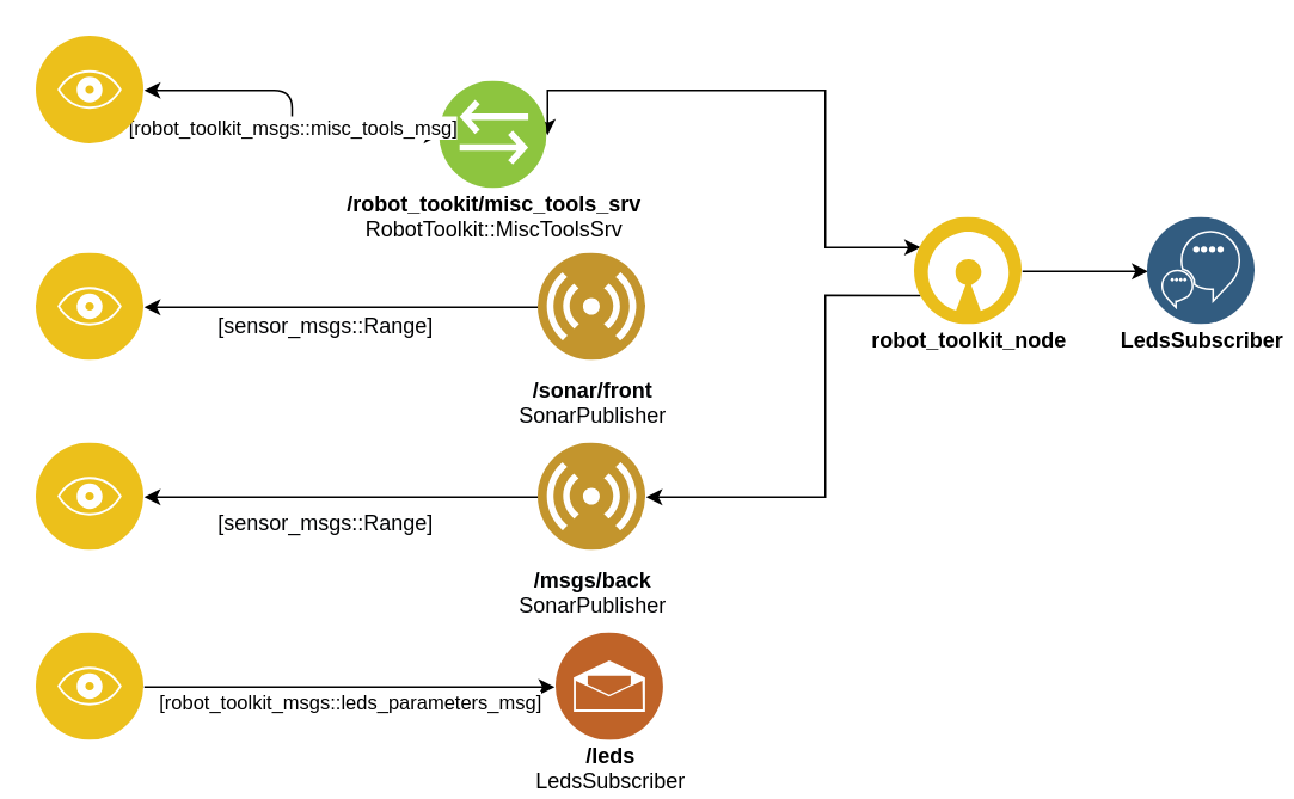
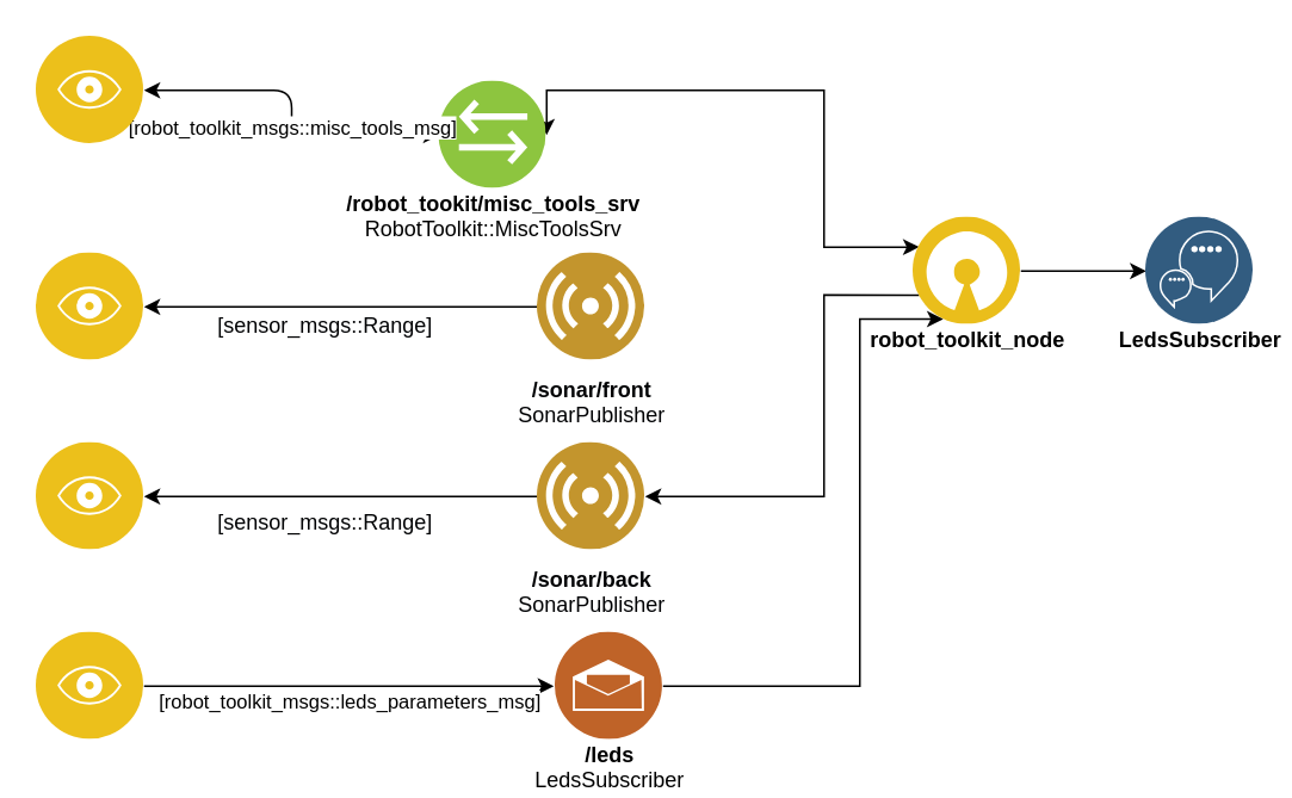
  <mxCell id="0" />
  <mxCell id="1" parent="0" />
  <mxCell id="2" style="edgeStyle=orthogonalEdgeStyle;rounded=0;orthogonalLoop=1;jettySize=auto;html=1;entryX=1;entryY=0.5;entryDx=0;entryDy=0;fontColor=#000000;startArrow=classic;startFill=1;spacingTop=-5;exitX=0;exitY=0.25;exitDx=0;exitDy=0;" parent="1" source="5" target="7" edge="1"><mxGeometry relative="1" as="geometry"><Array as="points"><mxPoint x="460" y="138" /><mxPoint x="460" y="50" /></Array></mxGeometry></mxCell>
  <mxCell id="3" style="edgeStyle=orthogonalEdgeStyle;rounded=0;orthogonalLoop=1;jettySize=auto;html=1;exitX=1;exitY=0.5;exitDx=0;exitDy=0;entryX=0;entryY=0.5;entryDx=0;entryDy=0;" parent="1" source="5" target="8" edge="1"><mxGeometry relative="1" as="geometry" /></mxCell>
  <mxCell id="4" style="edgeStyle=orthogonalEdgeStyle;rounded=0;orthogonalLoop=1;jettySize=auto;html=1;exitX=0;exitY=0.75;exitDx=0;exitDy=0;entryX=1;entryY=0.5;entryDx=0;entryDy=0;fontColor=#020305;" edge="1" parent="1" source="5" target="20"><mxGeometry relative="1" as="geometry"><Array as="points"><mxPoint x="460" y="164" /><mxPoint x="460" y="277" /></Array></mxGeometry></mxCell>
  <mxCell id="5" value="robot_toolkit_node" style="aspect=fixed;perimeter=ellipsePerimeter;html=1;align=center;shadow=0;dashed=0;fontColor=#000000;labelBackgroundColor=#ffffff;fontSize=12;spacingTop=-5;image;image=img/lib/ibm/applications/open_source_tools.svg;fontStyle=1" parent="1" vertex="1"><mxGeometry x="510" y="121" width="60" height="60" as="geometry" /></mxCell>
  <mxCell id="6" style="edgeStyle=orthogonalEdgeStyle;rounded=1;orthogonalLoop=1;jettySize=auto;html=1;exitX=0;exitY=0.5;exitDx=0;exitDy=0;entryX=1;entryY=0.5;entryDx=0;entryDy=0;fontColor=#000000;strokeColor=none;startArrow=classic;startFill=1;verticalAlign=top;horizontal=1;spacingTop=-5;" parent="1" source="7" target="10" edge="1"><mxGeometry relative="1" as="geometry" /></mxCell>
  <mxCell id="7" value="/robot_tookit/misc_tools_srv&lt;br&gt;&lt;div&gt;&lt;span style=&quot;font-weight: normal&quot;&gt;RobotToolkit::MiscToolsSrv&lt;/span&gt;&lt;/div&gt;" style="aspect=fixed;perimeter=ellipsePerimeter;html=1;align=center;shadow=0;dashed=0;fontColor=#000000;labelBackgroundColor=#ffffff;fontSize=12;spacingTop=-5;image;image=img/lib/ibm/vpc/Bridge.svg;fontStyle=1;verticalAlign=top;horizontal=1;" parent="1" vertex="1"><mxGeometry x="245" y="45" width="60" height="60" as="geometry" /></mxCell>
  <mxCell id="8" value="&lt;div&gt;LedsSubscriber&lt;/div&gt;" style="aspect=fixed;perimeter=ellipsePerimeter;html=1;align=center;shadow=0;dashed=0;fontColor=#000000;labelBackgroundColor=#ffffff;fontSize=12;spacingTop=-5;image;image=img/lib/ibm/data/conversation_trained_deployed.svg;fontStyle=1" parent="1" vertex="1"><mxGeometry x="640" y="121" width="60" height="60" as="geometry" /></mxCell>
  <mxCell id="9" value="&lt;div&gt;[robot_toolkit_msgs::misc_tools_msg]&lt;/div&gt;" style="edgeStyle=orthogonalEdgeStyle;rounded=1;orthogonalLoop=1;jettySize=auto;html=1;exitX=1;exitY=0.5;exitDx=0;exitDy=0;entryX=0;entryY=0.5;entryDx=0;entryDy=0;startArrow=classic;startFill=1;fontColor=#000000;verticalAlign=top;horizontal=1;spacingTop=-5;" parent="1" source="10" target="7" edge="1"><mxGeometry relative="1" as="geometry" /></mxCell>
  <mxCell id="10" value="" style="aspect=fixed;perimeter=ellipsePerimeter;html=1;align=center;shadow=0;dashed=0;fontColor=#4277BB;labelBackgroundColor=#ffffff;fontSize=12;spacingTop=-5;image;image=img/lib/ibm/applications/visualization.svg;verticalAlign=top;horizontal=1;" parent="1" vertex="1"><mxGeometry x="20" y="20" width="60" height="60" as="geometry" /></mxCell>
+ <mxCell id="11" style="edgeStyle=orthogonalEdgeStyle;rounded=0;orthogonalLoop=1;jettySize=auto;html=1;exitX=1;exitY=0.5;exitDx=0;exitDy=0;entryX=0.25;entryY=1;entryDx=0;entryDy=0;fontColor=#020305;" edge="1" parent="1" source="12" target="5"><mxGeometry relative="1" as="geometry"><Array as="points"><mxPoint x="480" y="383" /><mxPoint x="480" y="178" /></Array></mxGeometry></mxCell>
  <mxCell id="12" value="&lt;div&gt;/leds&lt;span style=&quot;font-weight: normal&quot;&gt;&lt;br&gt;&lt;/span&gt;&lt;/div&gt;&lt;div&gt;&lt;span style=&quot;font-weight: normal&quot;&gt;LedsSubscriber&lt;/span&gt;&lt;/div&gt;" style="aspect=fixed;perimeter=ellipsePerimeter;html=1;align=center;shadow=0;dashed=0;fontColor=#000000;labelBackgroundColor=#ffffff;fontSize=12;spacingTop=-5;image;image=img/lib/ibm/social/messaging.svg;fontStyle=1;verticalAlign=top;horizontal=1;" parent="1" vertex="1"><mxGeometry x="310" y="353" width="60" height="60" as="geometry" /></mxCell>
  <mxCell id="13" value="&lt;div&gt;[robot_toolkit_msgs::leds_parameters_msg]&lt;/div&gt;" style="edgeStyle=orthogonalEdgeStyle;rounded=1;orthogonalLoop=1;jettySize=auto;html=1;exitX=1;exitY=0.5;exitDx=0;exitDy=0;startArrow=none;startFill=0;endArrow=classic;endFill=1;fontColor=#000000;verticalAlign=top;horizontal=1;spacingTop=-5;" parent="1" source="14" edge="1"><mxGeometry relative="1" as="geometry"><mxPoint x="89" y="383" as="sourcePoint" /><mxPoint x="309" y="383" as="targetPoint" /></mxGeometry></mxCell>
  <mxCell id="14" value="" style="aspect=fixed;perimeter=ellipsePerimeter;html=1;align=center;shadow=0;dashed=0;fontColor=#4277BB;labelBackgroundColor=#ffffff;fontSize=12;spacingTop=-5;image;image=img/lib/ibm/applications/visualization.svg;verticalAlign=top;horizontal=1;" parent="1" vertex="1"><mxGeometry x="20" y="353" width="60" height="60" as="geometry" /></mxCell>
  <mxCell id="15" style="edgeStyle=orthogonalEdgeStyle;rounded=0;orthogonalLoop=1;jettySize=auto;html=1;exitX=0;exitY=0.5;exitDx=0;exitDy=0;entryX=1;entryY=0.5;entryDx=0;entryDy=0;fontColor=#020305;" edge="1" parent="1" source="17" target="21"><mxGeometry relative="1" as="geometry" /></mxCell>
  <mxCell id="16" value="[sensor_msgs::Range]" style="text;html=1;resizable=0;points=[];align=center;verticalAlign=middle;labelBackgroundColor=#ffffff;fontColor=#020305;" vertex="1" connectable="0" parent="15"><mxGeometry x="0.227" y="2" relative="1" as="geometry"><mxPoint x="15" y="8" as="offset" /></mxGeometry></mxCell>
  <mxCell id="17" value="&lt;b&gt;/sonar/front&lt;/b&gt;&lt;br&gt;&lt;div&gt;&lt;span&gt;SonarPublisher&lt;br&gt;&lt;/span&gt;&lt;/div&gt;" style="aspect=fixed;perimeter=ellipsePerimeter;html=1;align=center;shadow=0;dashed=0;fontColor=#020305;labelBackgroundColor=#ffffff;fontSize=12;spacingTop=3;image;image=img/lib/ibm/users/sensor.svg;" vertex="1" parent="1"><mxGeometry x="300" y="141" width="60" height="60" as="geometry" /></mxCell>
  <mxCell id="18" style="edgeStyle=orthogonalEdgeStyle;rounded=0;orthogonalLoop=1;jettySize=auto;html=1;exitX=0;exitY=0.5;exitDx=0;exitDy=0;entryX=1;entryY=0.5;entryDx=0;entryDy=0;fontColor=#020305;" edge="1" parent="1" source="20" target="22"><mxGeometry relative="1" as="geometry" /></mxCell>
  <mxCell id="19" value="[sensor_msgs::Range]" style="text;html=1;resizable=0;points=[];align=center;verticalAlign=middle;labelBackgroundColor=#ffffff;fontColor=#020305;" vertex="1" connectable="0" parent="18"><mxGeometry x="0.1" y="-1" relative="1" as="geometry"><mxPoint x="1" y="15" as="offset" /></mxGeometry></mxCell>
- <mxCell id="20" value="&lt;b&gt;/msgs/back&lt;/b&gt;&lt;br&gt;&lt;div&gt;&lt;span&gt;SonarPublisher&lt;br&gt;&lt;/span&gt;&lt;/div&gt;" style="aspect=fixed;perimeter=ellipsePerimeter;html=1;align=center;shadow=0;dashed=0;fontColor=#020305;labelBackgroundColor=#ffffff;fontSize=12;spacingTop=3;image;image=img/lib/ibm/users/sensor.svg;" vertex="1" parent="1"><mxGeometry x="300" y="247" width="60" height="60" as="geometry" /></mxCell>
+ <mxCell id="20" value="&lt;b&gt;/sonar/back&lt;/b&gt;&lt;br&gt;&lt;div&gt;&lt;span&gt;SonarPublisher&lt;br&gt;&lt;/span&gt;&lt;/div&gt;" style="aspect=fixed;perimeter=ellipsePerimeter;html=1;align=center;shadow=0;dashed=0;fontColor=#020305;labelBackgroundColor=#ffffff;fontSize=12;spacingTop=3;image;image=img/lib/ibm/users/sensor.svg;" vertex="1" parent="1"><mxGeometry x="300" y="247" width="60" height="60" as="geometry" /></mxCell>
  <mxCell id="21" value="" style="aspect=fixed;perimeter=ellipsePerimeter;html=1;align=center;shadow=0;dashed=0;fontColor=#4277BB;labelBackgroundColor=#ffffff;fontSize=12;spacingTop=-5;image;image=img/lib/ibm/applications/visualization.svg;verticalAlign=top;horizontal=1;" vertex="1" parent="1"><mxGeometry x="20" y="141" width="60" height="60" as="geometry" /></mxCell>
  <mxCell id="22" value="" style="aspect=fixed;perimeter=ellipsePerimeter;html=1;align=center;shadow=0;dashed=0;fontColor=#4277BB;labelBackgroundColor=#ffffff;fontSize=12;spacingTop=-5;image;image=img/lib/ibm/applications/visualization.svg;verticalAlign=top;horizontal=1;" vertex="1" parent="1"><mxGeometry x="20" y="247" width="60" height="60" as="geometry" /></mxCell>
